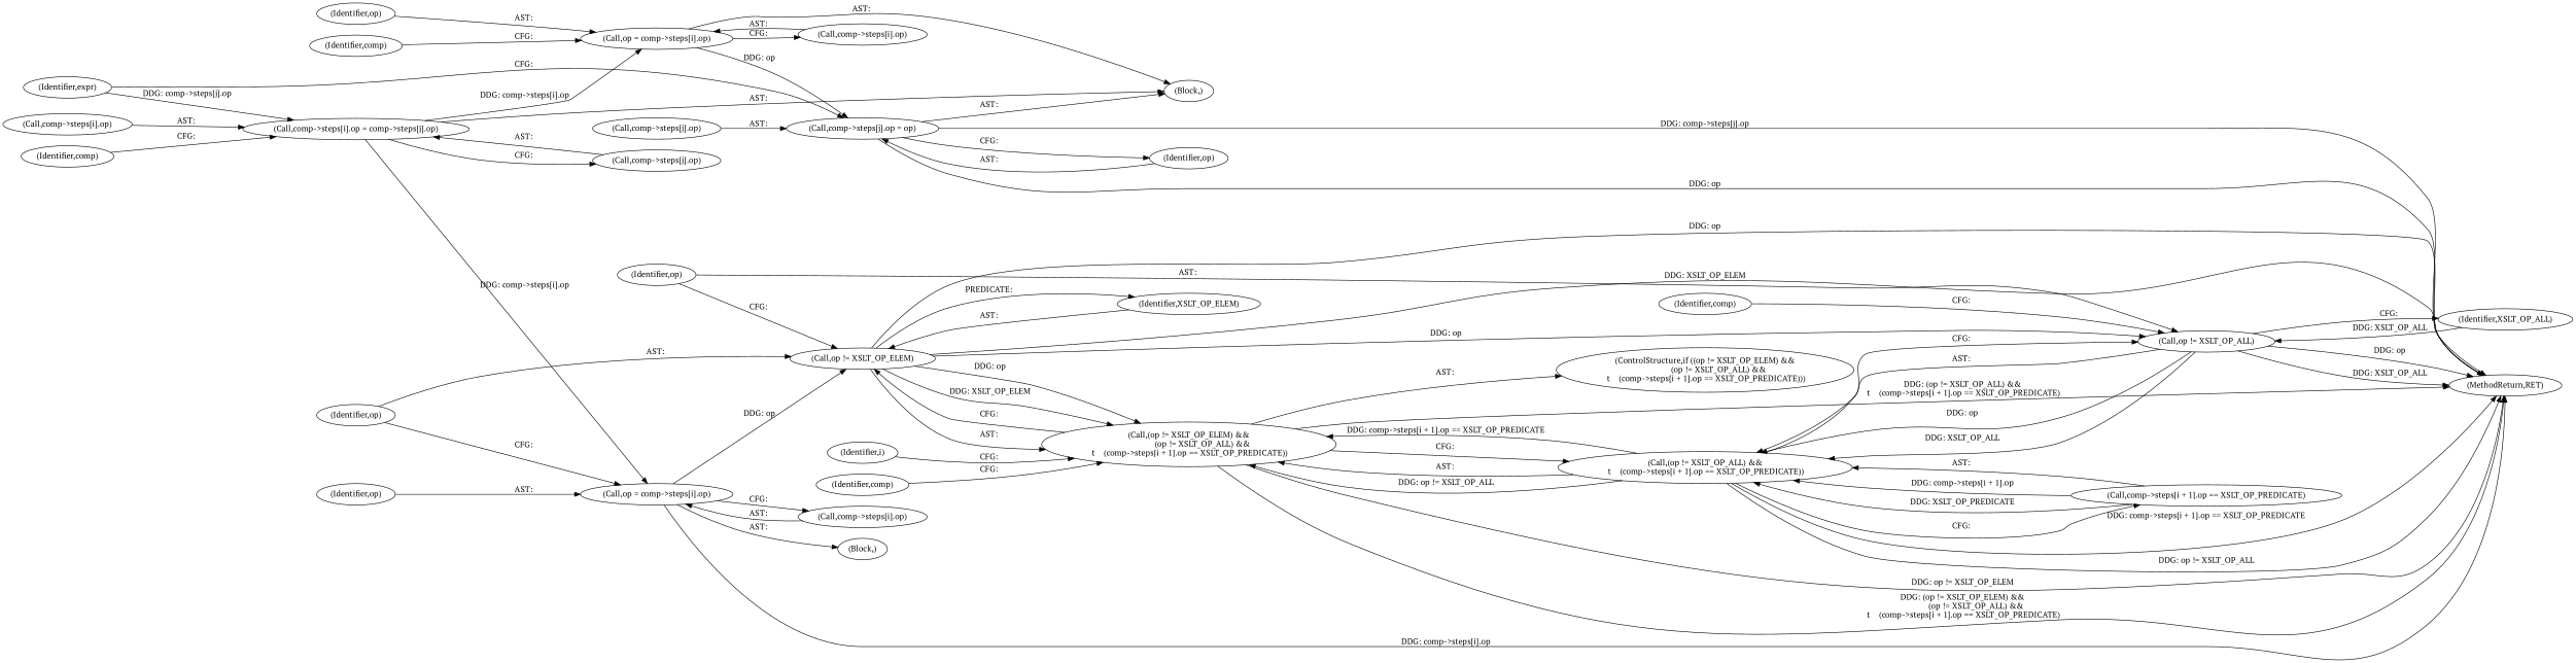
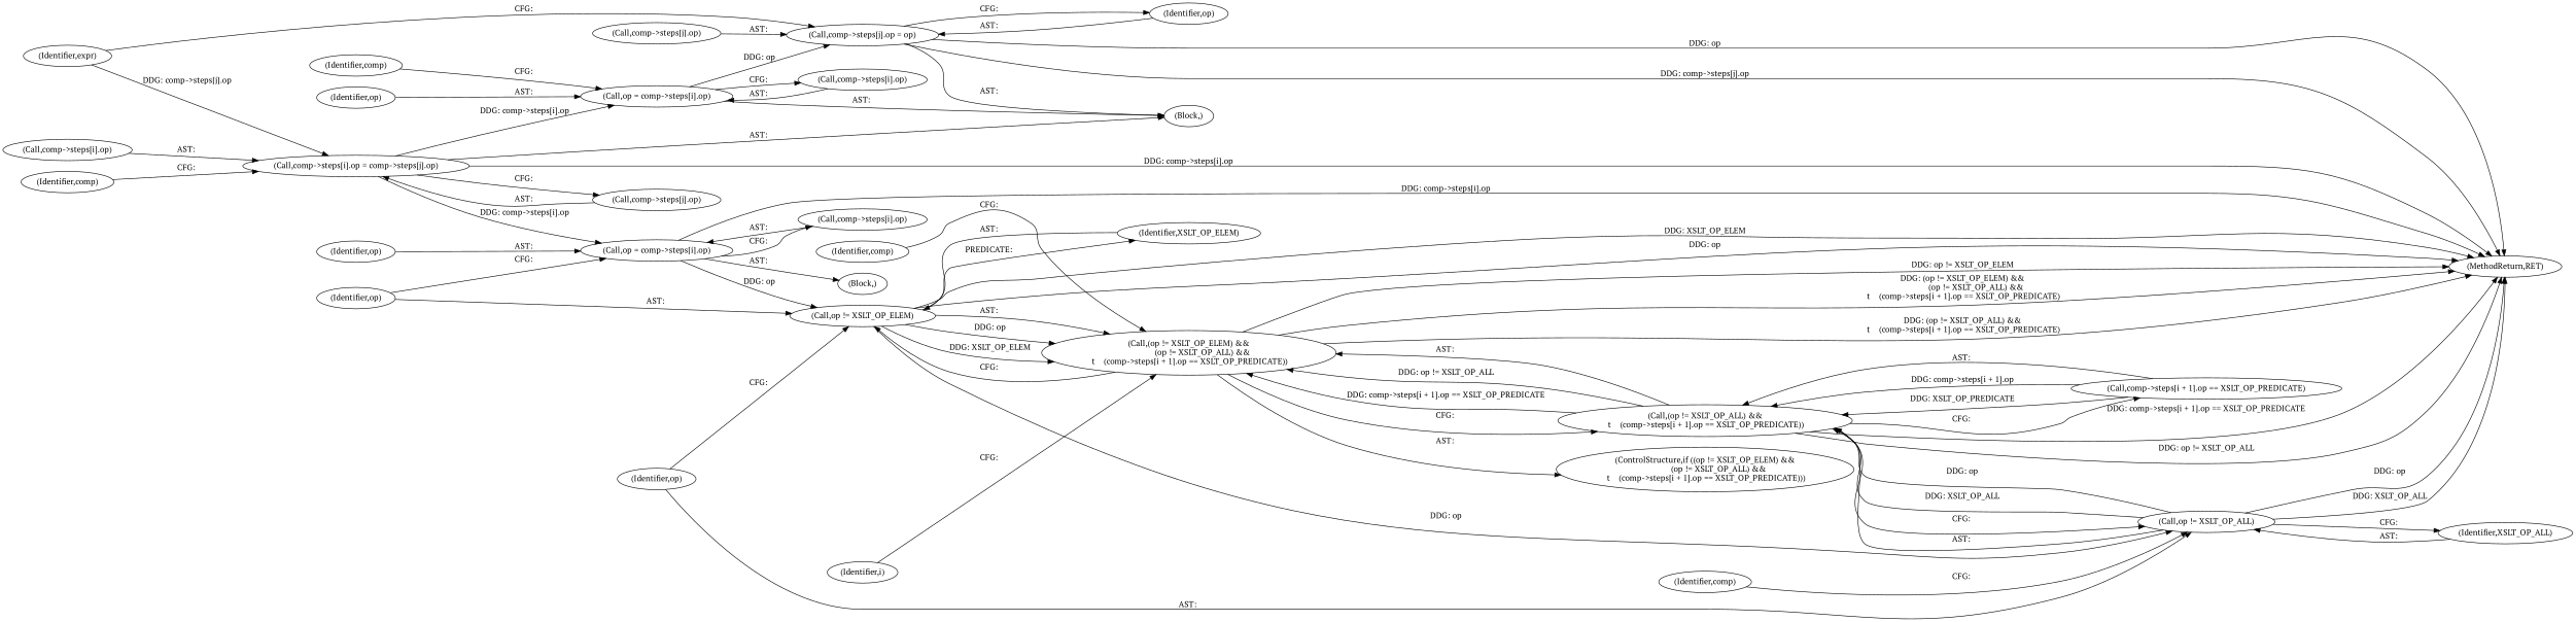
  digraph {
    fontname="PT Serif"
    rankdir=LR
    node [fontname="PT Serif"]
    edge [fontname="PT Serif"]
    n1 [label="(Call,comp->steps[j].op = op)"]
    n2 [label="(MethodReturn,RET)"]
    n3 [label="(Identifier,op)"]
    n4 [label="(Block,)"]
    n5 [label="(Call,comp->steps[i].op = comp->steps[j].op)"]
    n6 [label="(Call,op = comp->steps[i].op)"]
    n7 [label="(Call,op = comp->steps[i].op)"]
    n8 [label="(Call,comp->steps[j].op)"]
    n9 [label="(Call,comp->steps[i].op)"]
    n10 [label="(Call,op != XSLT_OP_ELEM)"]
    n11 [label="(Call,comp->steps[i].op)"]
    n12 [label="(Block,)"]
    n13 [label="(Call,(op != XSLT_OP_ELEM) &&\n            (op != XSLT_OP_ALL) &&\n \t    (comp->steps[i + 1].op == XSLT_OP_PREDICATE))"]
    n14 [label="(Call,op != XSLT_OP_ALL)"]
    n15 [label="(Identifier,XSLT_OP_ELEM)"]
    n16 [label="(Call,(op != XSLT_OP_ALL) &&\n \t    (comp->steps[i + 1].op == XSLT_OP_PREDICATE))"]
    n17 [label="(ControlStructure,if ((op != XSLT_OP_ELEM) &&\n            (op != XSLT_OP_ALL) &&\n \t    (comp->steps[i + 1].op == XSLT_OP_PREDICATE)))"]
    n18 [label="(Identifier,XSLT_OP_ALL)"]
    n19 [label="(Call,comp->steps[i + 1].op == XSLT_OP_PREDICATE)"]
    n20 [label="(Call,comp->steps[j].op)"]
    n21 [label="(Identifier,i)"]
    n22 [label="(Identifier,comp)"]
    n23 [label="(Identifier,op)"]
    n24 [label="(Identifier,op)"]
    n25 [label="(Identifier,op)"]
    n26 [label="(Identifier,comp)"]
    n27 [label="(Identifier,expr)"]
    n28 [label="(Identifier,comp)"]
    n29 [label="(Identifier,comp)"]
    n30 [label="(Call,comp->steps[i].op)"]
    n31 [label="(Identifier,op)"]
    n1 -> n2 [label="DDG: op"]
    n1 -> n2 [label="DDG: comp->steps[j].op"]
    n1 -> n3 [label="CFG: "]
    n1 -> n4 [label="AST: "]
    n3 -> n1 [label="AST: "]
+   n5 -> n2 [label="DDG: comp->steps[i].op"]
    n5 -> n4 [label="AST: "]
    n5 -> n6 [label="DDG: comp->steps[i].op"]
    n5 -> n7 [label="DDG: comp->steps[i].op"]
    n5 -> n8 [label="CFG: "]
    n6 -> n1 [label="DDG: op"]
    n6 -> n4 [label="AST: "]
    n6 -> n9 [label="CFG: "]
    n7 -> n2 [label="DDG: comp->steps[i].op"]
    n7 -> n10 [label="DDG: op"]
    n7 -> n11 [label="CFG: "]
    n7 -> n12 [label="AST: "]
    n8 -> n5 [label="AST: "]
    n9 -> n6 [label="AST: "]
    n10 -> n2 [label="DDG: op"]
    n10 -> n2 [label="DDG: XSLT_OP_ELEM"]
    n10 -> n13 [label="AST: "]
    n10 -> n13 [label="DDG: op"]
    n10 -> n13 [label="DDG: XSLT_OP_ELEM"]
    n10 -> n14 [label="DDG: op"]
    n10 -> n15 [label="PREDICATE: "]
    n11 -> n7 [label="AST: "]
    n13 -> n2 [label="DDG: op != XSLT_OP_ELEM"]
    n13 -> n2 [label="DDG: (op != XSLT_OP_ELEM) &&\n            (op != XSLT_OP_ALL) &&\n \t    (comp->steps[i + 1].op == XSLT_OP_PREDICATE)"]
    n13 -> n2 [label="DDG: (op != XSLT_OP_ALL) &&\n \t    (comp->steps[i + 1].op == XSLT_OP_PREDICATE)"]
    n13 -> n10 [label="CFG: "]
    n13 -> n16 [label="CFG: "]
    n13 -> n17 [label="AST: "]
    n14 -> n2 [label="DDG: op"]
    n14 -> n2 [label="DDG: XSLT_OP_ALL"]
    n14 -> n16 [label="AST: "]
    n14 -> n16 [label="DDG: op"]
    n14 -> n16 [label="DDG: XSLT_OP_ALL"]
    n14 -> n18 [label="CFG: "]
    n15 -> n10 [label="AST: "]
    n16 -> n2 [label="DDG: comp->steps[i + 1].op == XSLT_OP_PREDICATE"]
    n16 -> n2 [label="DDG: op != XSLT_OP_ALL"]
    n16 -> n13 [label="AST: "]
    n16 -> n13 [label="DDG: op != XSLT_OP_ALL"]
    n16 -> n13 [label="DDG: comp->steps[i + 1].op == XSLT_OP_PREDICATE"]
    n16 -> n14 [label="CFG: "]
    n16 -> n19 [label="CFG: "]
-   n18 -> n14 [label="DDG: XSLT_OP_ALL"]
+   n18 -> n14 [label="AST: "]
    n19 -> n16 [label="AST: "]
    n19 -> n16 [label="DDG: comp->steps[i + 1].op"]
    n19 -> n16 [label="DDG: XSLT_OP_PREDICATE"]
    n20 -> n1 [label="AST: "]
    n21 -> n13 [label="CFG: "]
    n22 -> n13 [label="CFG: "]
    n23 -> n7 [label="AST: "]
    n24 -> n10 [label="CFG: "]
    n24 -> n14 [label="AST: "]
    n25 -> n7 [label="CFG: "]
    n25 -> n10 [label="AST: "]
    n26 -> n6 [label="CFG: "]
    n27 -> n1 [label="CFG: "]
    n27 -> n5 [label="DDG: comp->steps[j].op"]
    n28 -> n14 [label="CFG: "]
    n29 -> n5 [label="CFG: "]
    n30 -> n5 [label="AST: "]
    n31 -> n6 [label="AST: "]
  }
